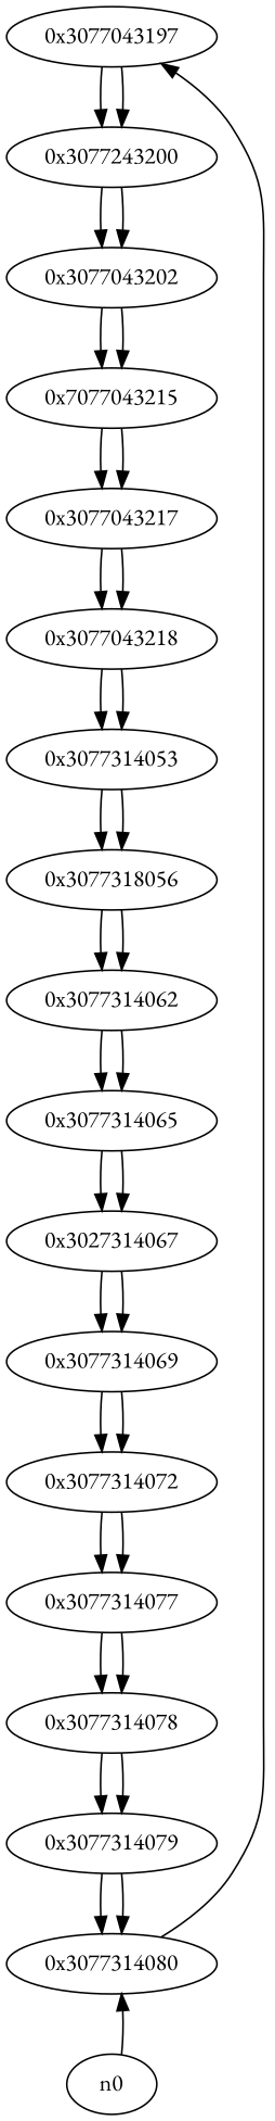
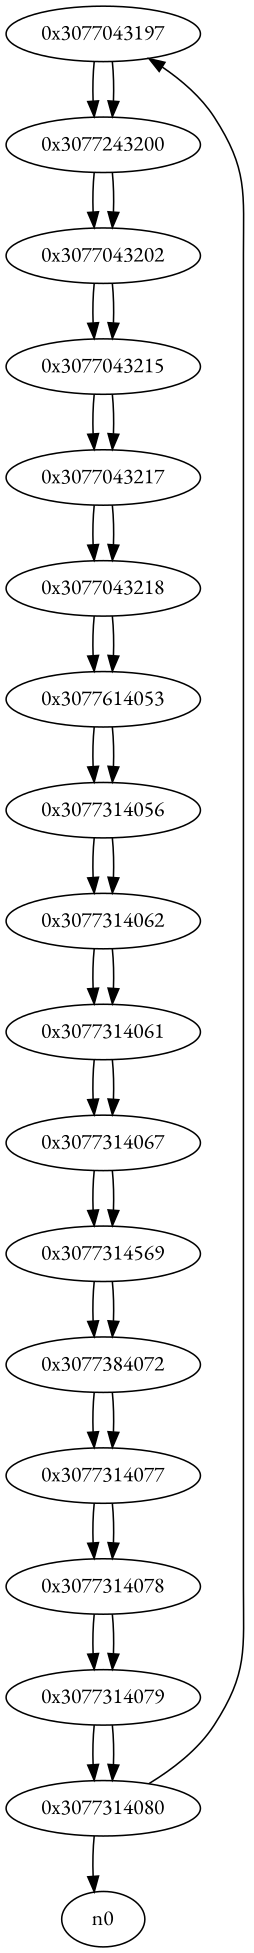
  digraph {
    fontname="EB Garamond"
    node [fontname="EB Garamond"]
    edge [fontname="EB Garamond"]
    n1 [label="0x3077043197"]
    n2 [label="0x3077243200"]
    n3 [label="0x3077043202"]
-   n4 [label="0x7077043215"]
+   n4 [label="0x3077043215"]
    n5 [label="0x3077043217"]
    n6 [label="0x3077043218"]
-   n7 [label="0x3077314053"]
-   n8 [label="0x3077318056"]
+   n7 [label="0x3077614053"]
+   n8 [label="0x3077314056"]
    n9 [label="0x3077314062"]
-   n10 [label="0x3077314065"]
-   n11 [label="0x3027314067"]
-   n12 [label="0x3077314069"]
-   n13 [label="0x3077314072"]
+   n10 [label="0x3077314061"]
+   n11 [label="0x3077314067"]
+   n12 [label="0x3077314569"]
+   n13 [label="0x3077384072"]
    n14 [label="0x3077314077"]
    n15 [label="0x3077314078"]
    n16 [label="0x3077314079"]
    n17 [label="0x3077314080"]
    n0
    n1 -> n2
    n1 -> n2
    n2 -> n3
    n2 -> n3
    n3 -> n4
    n3 -> n4
    n4 -> n5
    n4 -> n5
    n5 -> n6
    n5 -> n6
    n6 -> n7
    n6 -> n7
    n7 -> n8
    n7 -> n8
    n8 -> n9
    n8 -> n9
    n9 -> n10
    n9 -> n10
    n10 -> n11
    n10 -> n11
    n11 -> n12
    n11 -> n12
    n12 -> n13
    n12 -> n13
    n13 -> n14
    n13 -> n14
    n14 -> n15
    n14 -> n15
    n15 -> n16
    n15 -> n16
    n16 -> n17
    n16 -> n17
    n17 -> n1
-   n0 -> n17
+   n17 -> n0
  }
